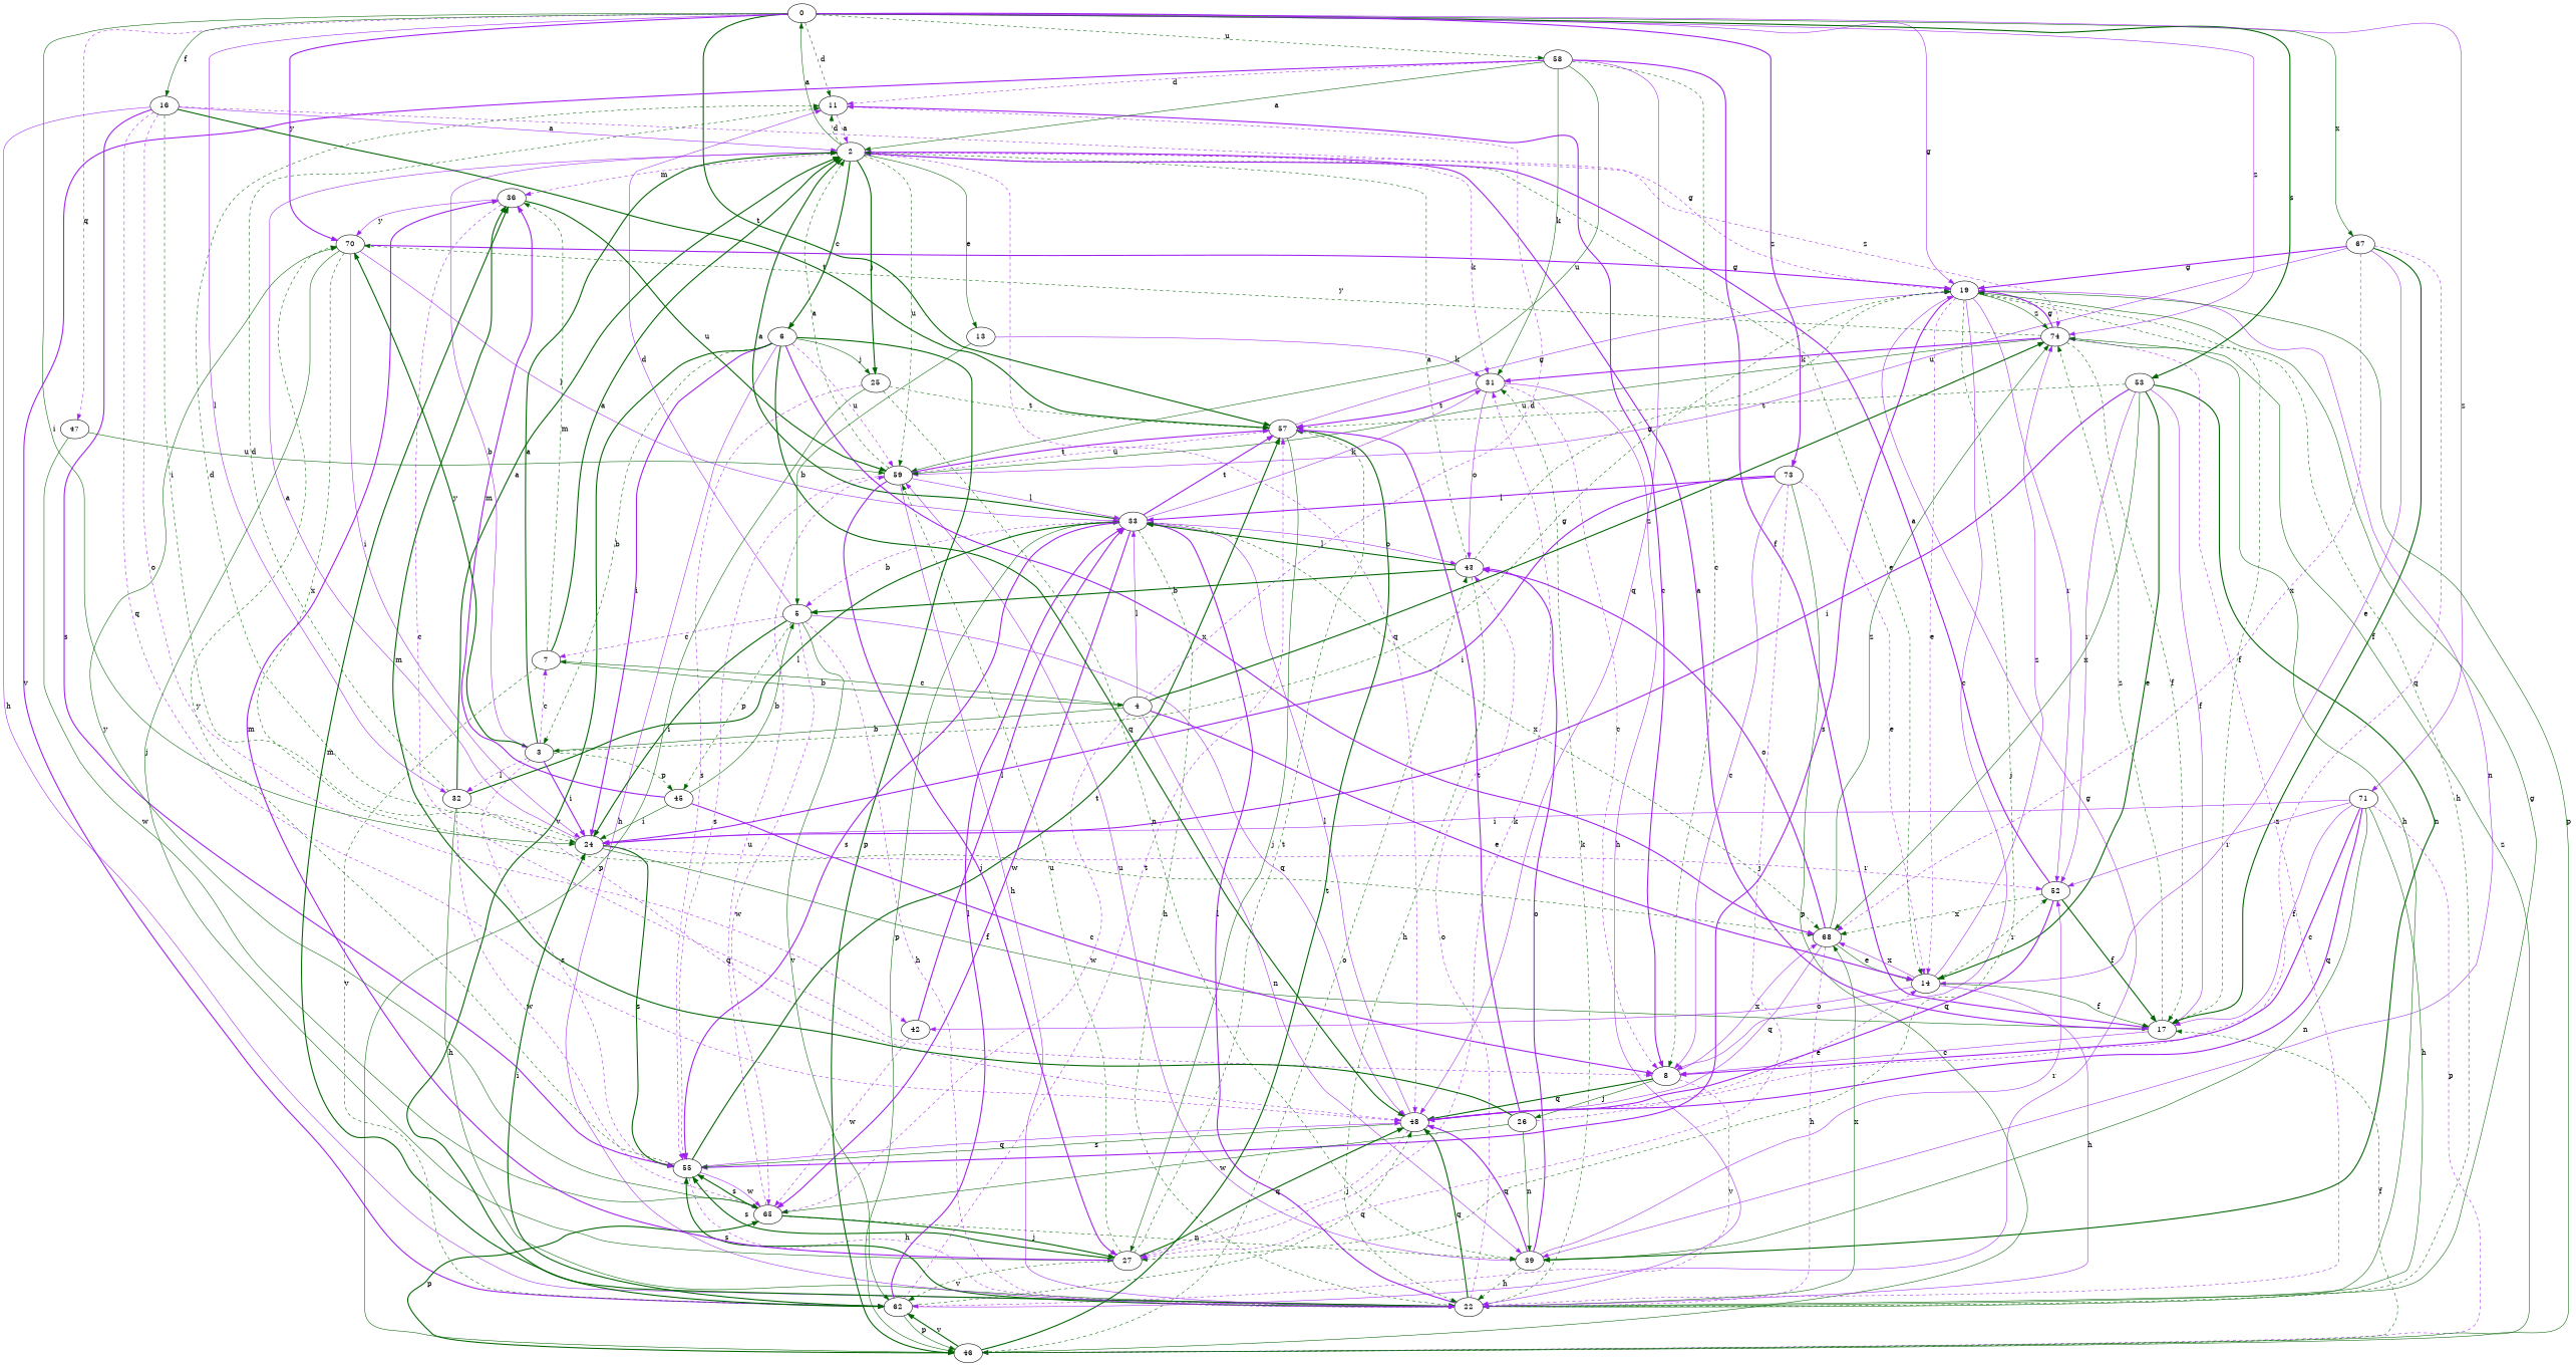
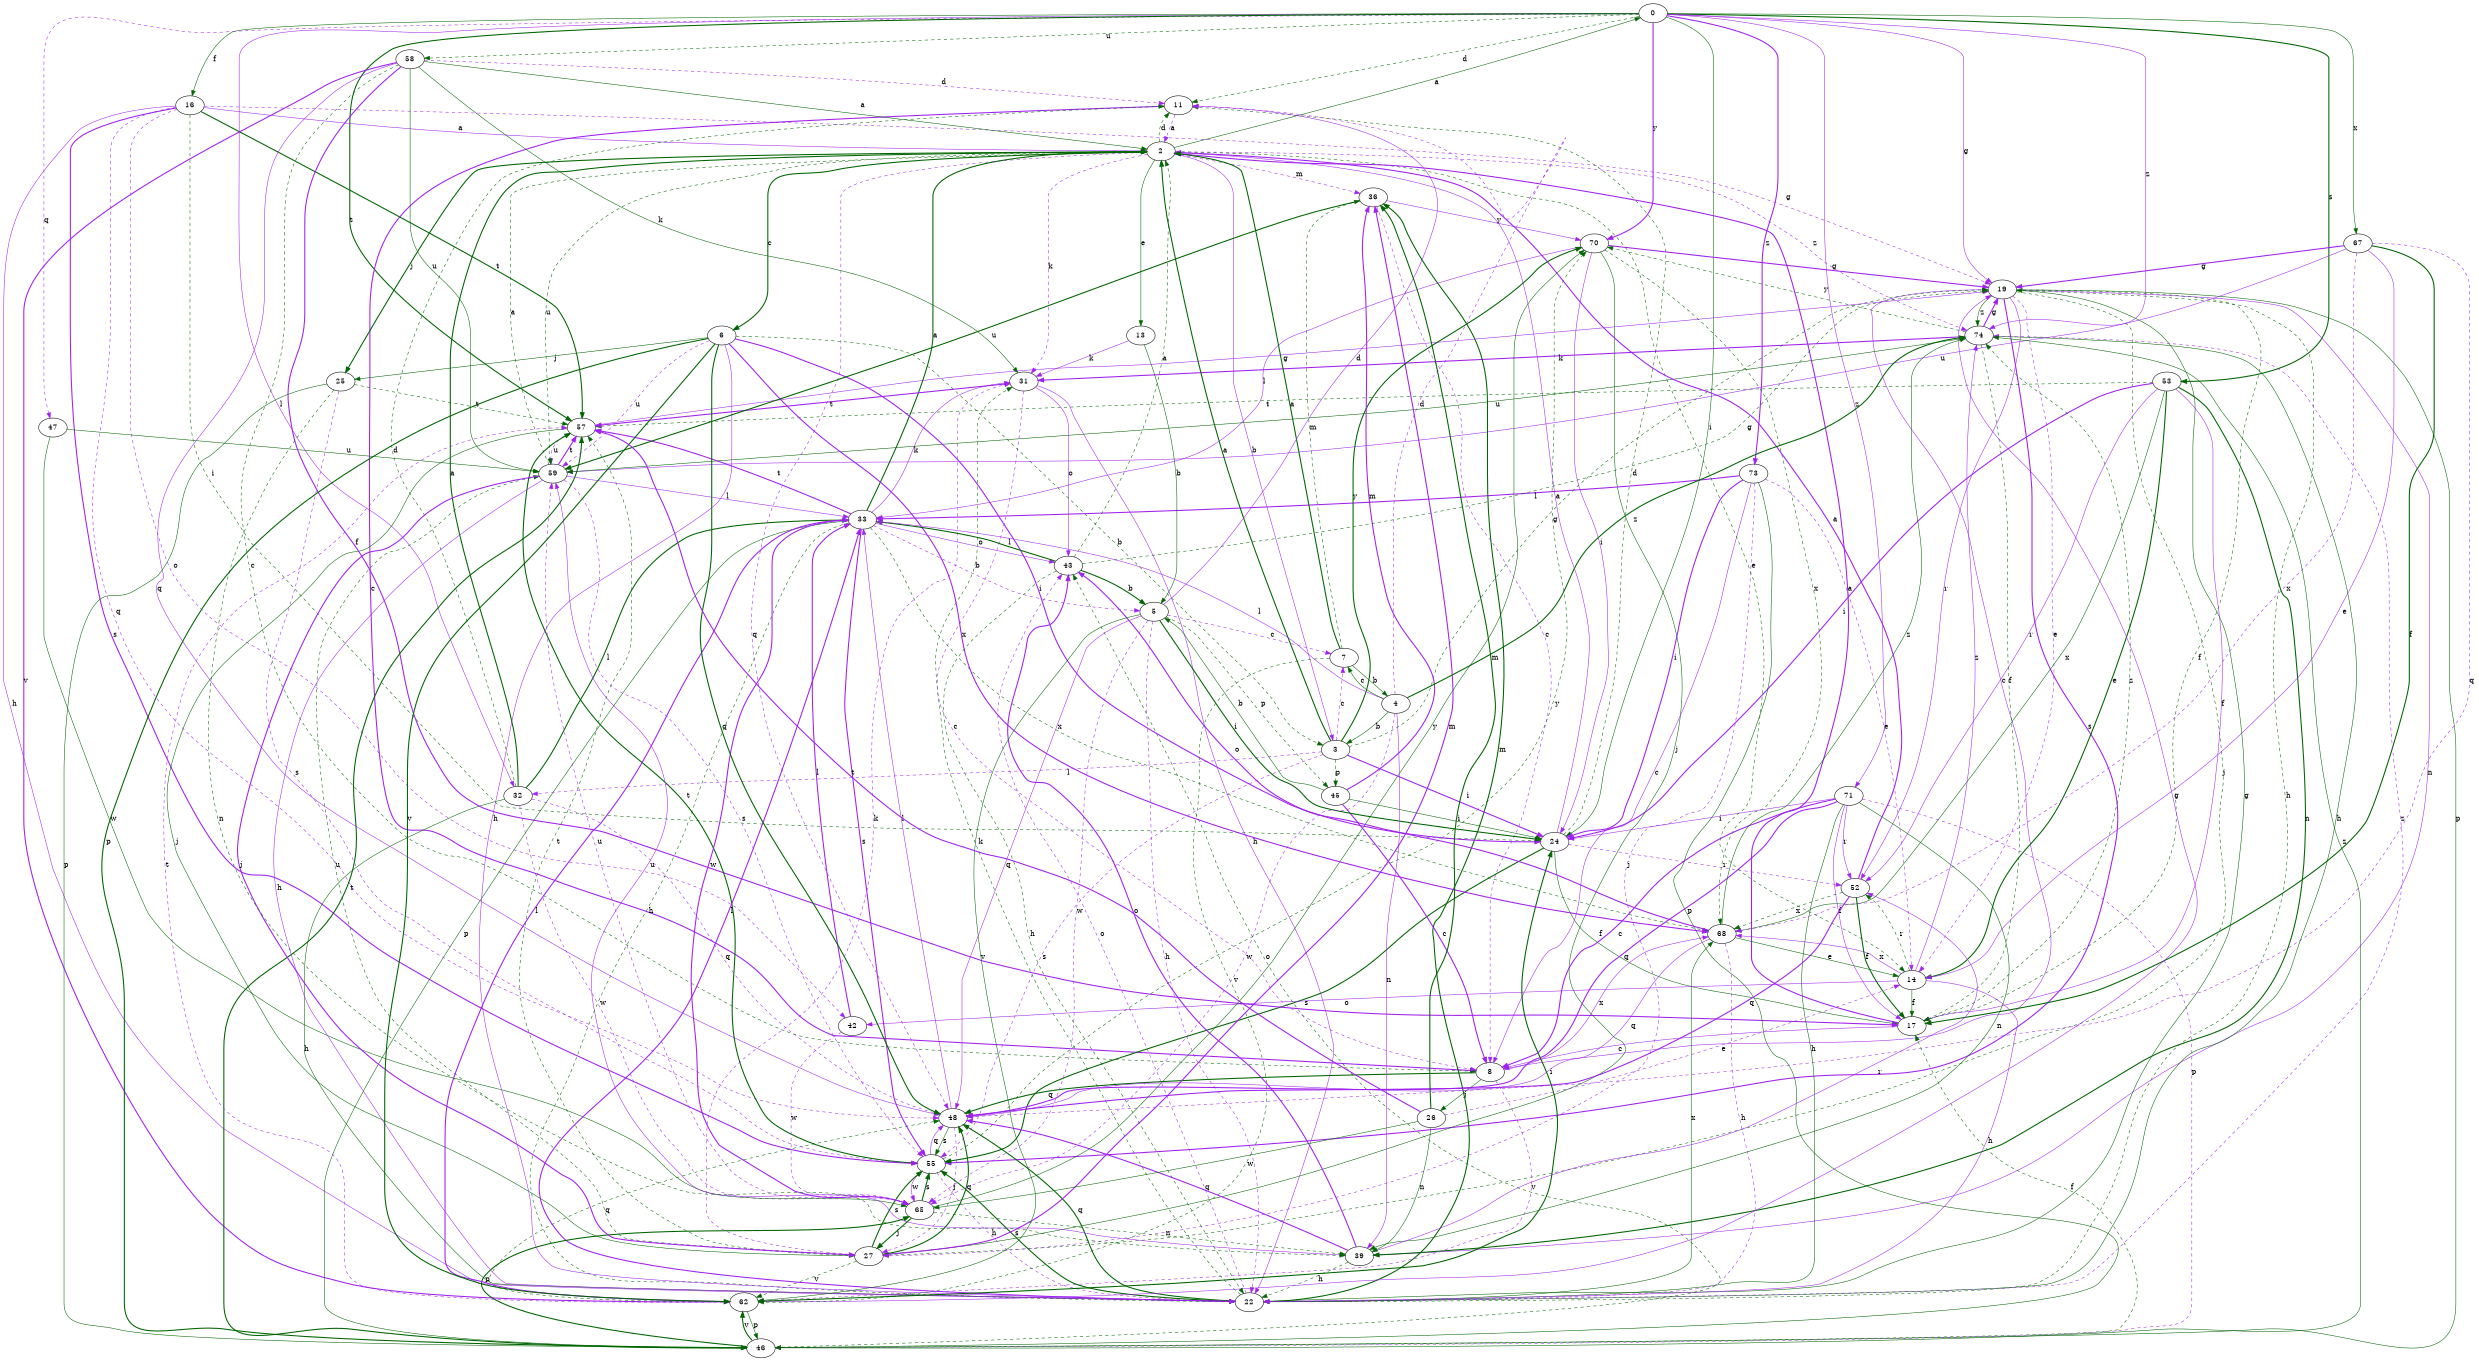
  strict digraph {
    edge [color=purple style=solid]
    0
    11
    16
    19
    24
    32
    47
    53
    57
    58
    67
    70
    71
    73
    74
    2
    8
    48
    55
    22
    42
    14
    39
    46
    17
    52
    27
    33
    65
    59
    68
    31
    62
    3
    6
    13
    25
    36
    7
    45
    5
    43
    4
    26
    0 -> 11 [color=darkgreen label=d style=dashed]
    0 -> 16 [color=darkgreen label=f]
    0 -> 19 [label=g]
    0 -> 24 [color=darkgreen label=i]
    0 -> 32 [label=l]
    0 -> 47 [label=q style=dashed]
    0 -> 53 [color=darkgreen label=s style=bold]
    0 -> 57 [color=darkgreen label=t style=bold]
    0 -> 58 [color=darkgreen label=u style=dashed]
    0 -> 67 [color=darkgreen label=x]
    0 -> 70 [label=y style=bold]
    0 -> 71 [label=z]
    0 -> 73 [label=z style=bold]
    0 -> 74 [label=z]
    11 -> 2 [label=a style=dashed]
    11 -> 8 [label=c style=bold]
    16 -> 19 [label=g style=dashed]
    16 -> 24 [color=darkgreen label=i style=dashed]
    16 -> 57 [color=darkgreen label=t style=bold]
    16 -> 2 [label=a]
    16 -> 48 [label=q style=dashed]
    16 -> 55 [label=s style=bold]
    16 -> 22 [label=h]
    16 -> 42 [label=o style=dashed]
    19 -> 74 [color=darkgreen label=z]
    19 -> 8 [label=c]
    19 -> 55 [label=s style=bold]
    19 -> 22 [color=darkgreen label=h style=dashed]
    19 -> 14 [label=e style=dashed]
    19 -> 39 [label=n]
    19 -> 46 [color=darkgreen label=p]
    19 -> 17 [color=darkgreen label=f style=dashed]
    19 -> 52 [label=r]
    19 -> 27 [color=darkgreen label=j style=dashed]
    24 -> 11 [color=darkgreen label=d style=dashed]
    24 -> 2 [label=a]
    24 -> 55 [color=darkgreen label=s style=bold]
    24 -> 17 [color=darkgreen label=f]
    24 -> 52 [label=r style=dashed]
    32 -> 11 [color=darkgreen label=d style=dashed]
    32 -> 2 [color=darkgreen label=a style=bold]
    32 -> 48 [label=q style=dashed]
    32 -> 22 [color=darkgreen label=h]
    32 -> 33 [color=darkgreen label=l style=bold]
    32 -> 65 [label=w style=dashed]
    47 -> 65 [color=darkgreen label=w]
    47 -> 59 [color=darkgreen label=u]
    53 -> 24 [label=i style=bold]
    53 -> 57 [color=darkgreen label=t style=dashed]
    53 -> 14 [color=darkgreen label=e style=bold]
    53 -> 39 [color=darkgreen label=n style=bold]
    53 -> 17 [label=f]
    53 -> 52 [label=r]
    53 -> 68 [color=darkgreen label=x]
    57 -> 19 [label=g]
    57 -> 27 [color=darkgreen label=j]
    57 -> 59 [label=u style=dashed]
    58 -> 11 [label=d style=dashed]
    58 -> 2 [color=darkgreen label=a]
    58 -> 8 [color=darkgreen label=c style=dashed]
    58 -> 48 [label=q]
    58 -> 17 [label=f style=bold]
    58 -> 59 [color=darkgreen label=u]
    58 -> 31 [color=darkgreen label=k]
    58 -> 62 [label=v style=bold]
    67 -> 19 [label=g style=bold]
    67 -> 48 [label=q style=dashed]
    67 -> 14 [label=e]
    67 -> 17 [color=darkgreen label=f style=bold]
    67 -> 59 [label=u]
    67 -> 68 [label=x style=dashed]
    70 -> 19 [label=g style=bold]
    70 -> 24 [label=i]
    70 -> 27 [color=darkgreen label=j]
    70 -> 33 [label=l]
    70 -> 68 [color=darkgreen label=x style=dashed]
    71 -> 24 [label=i]
    71 -> 8 [label=c style=bold]
    71 -> 48 [label=q style=bold]
    71 -> 22 [color=darkgreen label=h]
    71 -> 39 [color=darkgreen label=n]
    71 -> 46 [label=p style=dashed]
    71 -> 17 [label=f]
    71 -> 52 [label=r]
    73 -> 24 [label=i style=bold]
    73 -> 8 [label=c]
    73 -> 14 [label=e style=dashed]
    73 -> 46 [color=darkgreen label=p]
    73 -> 27 [label=j style=dashed]
    73 -> 33 [label=l style=bold]
    74 -> 19 [label=g style=bold]
    74 -> 70 [color=darkgreen label=y style=dashed]
    74 -> 22 [color=darkgreen label=h]
    74 -> 17 [color=darkgreen label=f style=dashed]
    74 -> 59 [color=darkgreen label=u]
    74 -> 31 [label=k style=bold]
    2 -> 0 [color=darkgreen label=a]
    2 -> 11 [color=darkgreen label=d style=dashed]
    2 -> 74 [label=z style=dashed]
    2 -> 48 [label=q style=dashed]
    2 -> 14 [color=darkgreen label=e style=dashed]
    2 -> 59 [color=darkgreen label=u style=dashed]
    2 -> 31 [label=k style=dashed]
    2 -> 3 [label=b]
    2 -> 6 [color=darkgreen label=c style=bold]
    2 -> 13 [color=darkgreen label=e]
    2 -> 25 [color=darkgreen label=j style=bold]
    2 -> 36 [label=m style=dashed]
    8 -> 48 [color=darkgreen label=q style=bold]
    8 -> 68 [label=x]
    8 -> 62 [label=v style=dashed]
    8 -> 26 [color=darkgreen label=j]
    48 -> 55 [color=darkgreen label=s]
    48 -> 27 [label=j style=dashed]
    48 -> 33 [label=l]
    55 -> 57 [color=darkgreen label=t style=bold]
    55 -> 70 [color=darkgreen label=y style=dashed]
    55 -> 48 [label=q]
    55 -> 22 [label=h style=dashed]
    55 -> 65 [label=w]
    22 -> 19 [color=darkgreen label=g]
    22 -> 74 [label=z style=dashed]
    22 -> 48 [color=darkgreen label=q style=bold]
    22 -> 55 [color=darkgreen label=s style=bold]
    22 -> 33 [label=l style=bold]
    22 -> 68 [color=darkgreen label=x]
    22 -> 31 [color=darkgreen label=k style=dashed]
    22 -> 36 [color=darkgreen label=m style=bold]
    22 -> 43 [label=o style=dashed]
    42 -> 33 [label=l style=bold]
    42 -> 65 [label=w style=dashed]
    14 -> 74 [label=z]
    14 -> 22 [label=h]
    14 -> 42 [label=o]
    14 -> 17 [color=darkgreen label=f]
    14 -> 52 [color=darkgreen label=r style=dashed]
    14 -> 68 [label=x]
    39 -> 48 [label=q style=bold]
    39 -> 22 [color=darkgreen label=h style=dashed]
    39 -> 52 [label=r]
    39 -> 59 [label=u]
    39 -> 43 [label=o style=bold]
    46 -> 57 [color=darkgreen label=t style=bold]
    46 -> 74 [color=darkgreen label=z]
    46 -> 17 [color=darkgreen label=f style=dashed]
    46 -> 65 [color=darkgreen label=p style=bold]
    46 -> 62 [color=darkgreen label=v style=bold]
    46 -> 43 [color=darkgreen label=o style=dashed]
    17 -> 74 [color=darkgreen label=z style=dashed]
    17 -> 2 [label=a style=bold]
    17 -> 8 [label=c]
    52 -> 2 [label=a style=bold]
    52 -> 48 [label=q style=bold]
    52 -> 17 [color=darkgreen label=f style=bold]
    52 -> 68 [color=darkgreen label=x style=dashed]
    27 -> 57 [color=darkgreen label=t style=dashed]
    27 -> 48 [color=darkgreen label=q style=bold]
    27 -> 55 [color=darkgreen label=s style=bold]
    27 -> 59 [color=darkgreen label=u style=dashed]
    27 -> 31 [label=k style=dashed]
    27 -> 62 [color=darkgreen label=v style=dashed]
    27 -> 36 [label=m style=bold]
    33 -> 57 [label=t style=bold]
    33 -> 2 [color=darkgreen label=a style=bold]
    33 -> 55 [label=s style=bold]
    33 -> 22 [color=darkgreen label=h style=dashed]
    33 -> 46 [color=darkgreen label=p]
    33 -> 65 [label=w style=bold]
    33 -> 68 [color=darkgreen label=x style=dashed]
    33 -> 31 [label=k]
    33 -> 5 [label=b style=dashed]
    33 -> 43 [label=o]
    65 -> 70 [color=darkgreen label=y]
    65 -> 55 [color=darkgreen label=s style=bold]
    65 -> 39 [color=darkgreen label=n style=dashed]
    65 -> 27 [color=darkgreen label=j style=bold]
    65 -> 59 [label=u style=dashed]
    59 -> 57 [label=t style=bold]
    59 -> 2 [color=darkgreen label=a style=dashed]
    59 -> 55 [label=s style=dashed]
    59 -> 22 [label=h]
    59 -> 27 [label=j style=bold]
    59 -> 33 [label=l]
    68 -> 74 [color=darkgreen label=z]
    68 -> 48 [label=q]
    68 -> 22 [label=h style=dashed]
    68 -> 14 [color=darkgreen label=e]
    68 -> 43 [label=o style=bold]
    31 -> 57 [label=t style=bold]
    31 -> 8 [label=c style=dashed]
    31 -> 22 [label=h]
    31 -> 43 [label=o]
    62 -> 19 [label=g]
    62 -> 24 [color=darkgreen label=i style=bold]
    62 -> 57 [label=t style=dashed]
    62 -> 48 [color=darkgreen label=q style=dashed]
    62 -> 46 [color=darkgreen label=p]
    62 -> 33 [label=l style=bold]
    3 -> 19 [color=darkgreen label=g style=dashed]
    3 -> 24 [label=i style=bold]
    3 -> 32 [label=l style=dashed]
    3 -> 70 [color=darkgreen label=y style=bold]
    3 -> 2 [color=darkgreen label=a style=bold]
    3 -> 55 [label=s style=dashed]
    3 -> 7 [label=c style=dashed]
    3 -> 45 [color=darkgreen label=p style=dashed]
    6 -> 24 [label=i style=bold]
    6 -> 48 [color=darkgreen label=q style=bold]
    6 -> 22 [label=h]
    6 -> 46 [color=darkgreen label=p style=bold]
    6 -> 59 [label=u style=dashed]
    6 -> 68 [label=x style=bold]
    6 -> 62 [color=darkgreen label=v style=bold]
    6 -> 3 [color=darkgreen label=b style=dashed]
    6 -> 25 [color=darkgreen label=j]
    13 -> 31 [label=k]
    13 -> 5 [color=darkgreen label=b]
    25 -> 57 [color=darkgreen label=t style=dashed]
    25 -> 55 [label=s style=dashed]
    25 -> 39 [color=darkgreen label=n style=dashed]
    25 -> 46 [color=darkgreen label=p]
    36 -> 70 [label=y]
    36 -> 8 [label=c style=dashed]
    36 -> 59 [color=darkgreen label=u style=bold]
    7 -> 2 [color=darkgreen label=a style=bold]
    7 -> 62 [color=darkgreen label=v style=dashed]
    7 -> 36 [color=darkgreen label=m style=dashed]
    7 -> 4 [color=darkgreen label=b]
    45 -> 24 [color=darkgreen label=i]
    45 -> 8 [label=c style=bold]
    45 -> 36 [label=m style=bold]
    45 -> 5 [color=darkgreen label=b]
    5 -> 11 [label=d]
    5 -> 24 [color=darkgreen label=i style=bold]
    5 -> 48 [label=q]
    5 -> 22 [label=h style=dashed]
    5 -> 65 [label=w style=dashed]
    5 -> 62 [color=darkgreen label=v]
    5 -> 7 [label=c style=dashed]
    5 -> 45 [color=darkgreen label=p style=dashed]
    43 -> 19 [color=darkgreen label=g style=dashed]
    43 -> 2 [color=darkgreen label=a style=dashed]
    43 -> 22 [color=darkgreen label=h style=dashed]
    43 -> 33 [color=darkgreen label=l style=bold]
    43 -> 5 [color=darkgreen label=b style=bold]
    4 -> 11 [label=d style=dashed]
    4 -> 74 [color=darkgreen label=z style=bold]
-   4 -> 14 [label=e style=bold]
    4 -> 39 [label=n]
    4 -> 33 [label=l]
    4 -> 65 [label=w style=dashed]
    4 -> 3 [color=darkgreen label=b]
    4 -> 7 [color=darkgreen label=c]
    26 -> 57 [label=t style=bold]
    26 -> 14 [label=e style=dashed]
    26 -> 39 [color=darkgreen label=n]
    26 -> 65 [color=darkgreen label=w]
    26 -> 36 [color=darkgreen label=m style=bold]
  }
